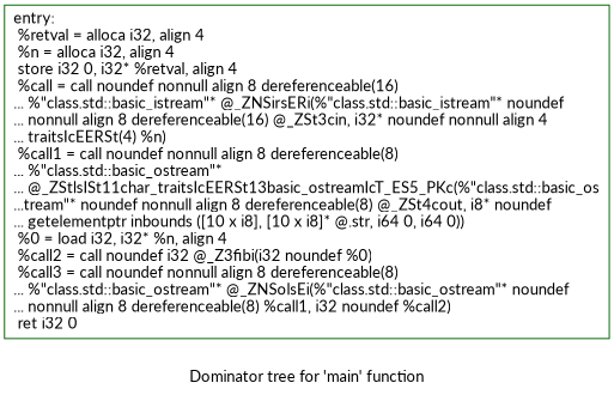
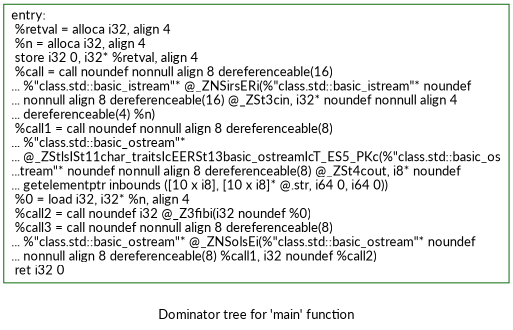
  digraph {
    label="Dominator tree for 'main' function"
    fontname=Lato
-   n1 [label="{entry:\l  %retval = alloca i32, align 4\l  %n = alloca i32, align 4\l  store i32 0, i32* %retval, align 4\l  %call = call noundef nonnull align 8 dereferenceable(16)\l... %\"class.std::basic_istream\"* @_ZNSirsERi(%\"class.std::basic_istream\"* noundef\l... nonnull align 8 dereferenceable(16) @_ZSt3cin, i32* noundef nonnull align 4\l... traitsIcEERSt(4) %n)\l  %call1 = call noundef nonnull align 8 dereferenceable(8)\l... %\"class.std::basic_ostream\"*\l... @_ZStlsISt11char_traitsIcEERSt13basic_ostreamIcT_ES5_PKc(%\"class.std::basic_os\l...tream\"* noundef nonnull align 8 dereferenceable(8) @_ZSt4cout, i8* noundef\l... getelementptr inbounds ([10 x i8], [10 x i8]* @.str, i64 0, i64 0))\l  %0 = load i32, i32* %n, align 4\l  %call2 = call noundef i32 @_Z3fibi(i32 noundef %0)\l  %call3 = call noundef nonnull align 8 dereferenceable(8)\l... %\"class.std::basic_ostream\"* @_ZNSolsEi(%\"class.std::basic_ostream\"* noundef\l... nonnull align 8 dereferenceable(8) %call1, i32 noundef %call2)\l  ret i32 0\l}" shape=record color=darkgreen fontname=Lato]
+   n1 [label="{entry:\l  %retval = alloca i32, align 4\l  %n = alloca i32, align 4\l  store i32 0, i32* %retval, align 4\l  %call = call noundef nonnull align 8 dereferenceable(16)\l... %\"class.std::basic_istream\"* @_ZNSirsERi(%\"class.std::basic_istream\"* noundef\l... nonnull align 8 dereferenceable(16) @_ZSt3cin, i32* noundef nonnull align 4\l... dereferenceable(4) %n)\l  %call1 = call noundef nonnull align 8 dereferenceable(8)\l... %\"class.std::basic_ostream\"*\l... @_ZStlsISt11char_traitsIcEERSt13basic_ostreamIcT_ES5_PKc(%\"class.std::basic_os\l...tream\"* noundef nonnull align 8 dereferenceable(8) @_ZSt4cout, i8* noundef\l... getelementptr inbounds ([10 x i8], [10 x i8]* @.str, i64 0, i64 0))\l  %0 = load i32, i32* %n, align 4\l  %call2 = call noundef i32 @_Z3fibi(i32 noundef %0)\l  %call3 = call noundef nonnull align 8 dereferenceable(8)\l... %\"class.std::basic_ostream\"* @_ZNSolsEi(%\"class.std::basic_ostream\"* noundef\l... nonnull align 8 dereferenceable(8) %call1, i32 noundef %call2)\l  ret i32 0\l}" shape=record color=darkgreen fontname=Lato]
  }
